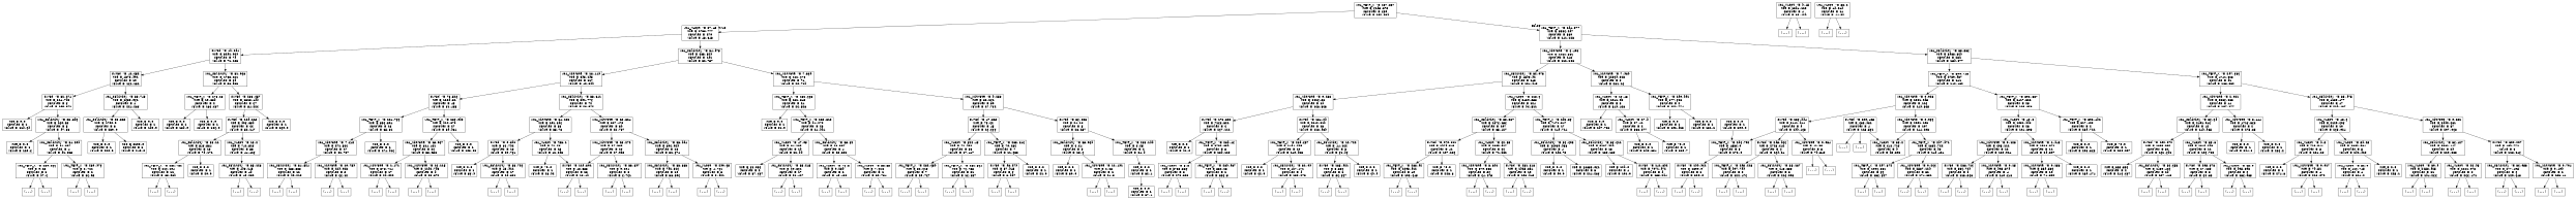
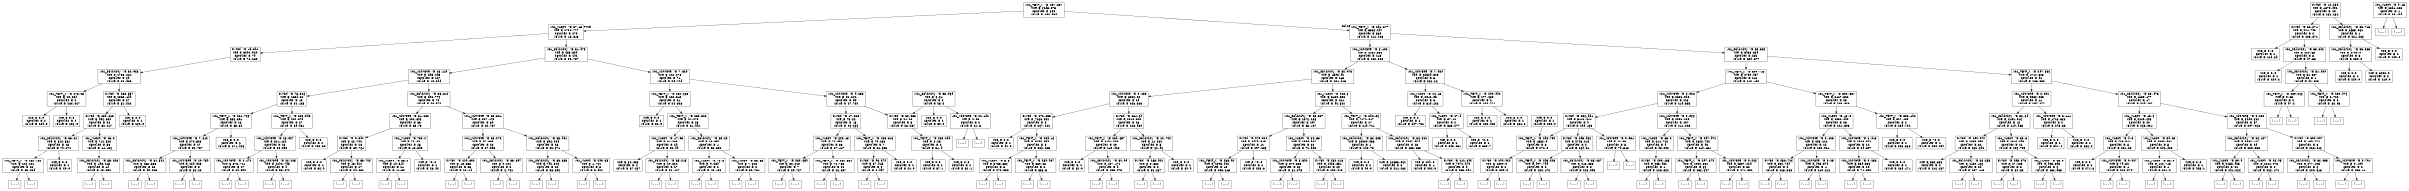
  digraph {
    fontname="DejaVu Sans Mono"
    node [fontname="DejaVu Sans Mono" shape=box]
    edge [fontname="DejaVu Sans Mono"]
    n1 [label="WOA_TEMP_K <= 287.857\nmse = 6195.375\nsamples = 650\nvalue = 102.039"]
    n2 [label="WOA_MLDpt <= 37.45\nmse = 1738.777\nsamples = 270\nvalue = 43.843"]
    n3 [label="WOA_TEMP_K <= 294.377\nmse = 5386.297\nsamples = 380\nvalue = 141.123"]
    n4 [label="SWrad <= 49.394\nmse = 3291.069\nsamples = 79\nvalue = 71.183"]
    n5 [label="WOA_Salinity <= 34.975\nmse = 683.329\nsamples = 191\nvalue = 32.757"]
    n6 [label="WOA_Nitrate <= 6.408\nmse = 6162.586\nsamples = 148\nvalue = 112.288"]
    n7 [label="WOA_Salinity <= 35.586\nmse = 3988.869\nsamples = 232\nvalue = 159.877"]
    n8 [label="SWrad <= 41.652\nmse = 4375.901\nsamples = 10\nvalue = 161.131"]
    n9 [label="WOA_Salinity <= 31.068\nmse = 1783.221\nsamples = 69\nvalue = 58.083"]
    n10 [label="WOA_Nitrate <= 18.449\nmse = 895.195\nsamples = 117\nvalue = 40.399"]
    n11 [label="WOA_Nitrate <= 7.369\nmse = 112.678\nsamples = 74\nvalue = 20.719"]
    n12 [label="SWrad <= 32.274\nmse = 214.793\nsamples = 6\nvalue = 105.871"]
    n13 [label="WOA_Salinity <= 33.743\nmse = 1653.061\nsamples = 4\nvalue = 224.286"]
    n14 [label="WOA_TEMP_K <= 278.25\nmse = 10.889\nsamples = 2\nvalue = 186.667"]
    n15 [label="SWrad <= 288.657\nmse = 1325.499\nsamples = 67\nvalue = 54.226"]
    n16 [label="mse = 0.0\nsamples = 1\nvalue = 119.69"]
    n17 [label="WOA_Salinity <= 33.896\nmse = 160.35\nsamples = 5\nvalue = 97.58"]
    n18 [label="WOA_Salinity <= 33.385\nmse = 1700.0\nsamples = 3\nvalue = 230.0"]
    n19 [label="mse = 0.0\nsamples = 1\nvalue = 190.0"]
    n20 [label="mse = 0.0\nsamples = 1\nvalue = 120.6"]
    n21 [label="WOA_Salinity <= 34.209\nmse = 34.837\nsamples = 4\nvalue = 91.825"]
    n22 [label="WOA_TEMP_K <= 280.266\nmse = 0.25\nsamples = 2\nvalue = 97.6"]
    n23 [label="WOA_TEMP_K <= 280.976\nmse = 2.722\nsamples = 2\nvalue = 86.05"]
    n24 [label="(...)"]
    n25 [label="(...)"]
    n26 [label="(...)"]
    n27 [label="(...)"]
    n28 [label="mse = 0.0\nsamples = 1\nvalue = 220.0"]
    n29 [label="mse = 3200.0\nsamples = 2\nvalue = 240.0"]
    n30 [label="mse = 0.0\nsamples = 1\nvalue = 189.0"]
    n31 [label="mse = 0.0\nsamples = 1\nvalue = 186.0"]
    n32 [label="SWrad <= 159.215\nmse = 906.859\nsamples = 66\nvalue = 52.147"]
    n33 [label="mse = 0.0\nsamples = 1\nvalue = 260.0"]
    n34 [label="WOA_Salinity <= 38.11\nmse = 546.584\nsamples = 13\nvalue = 79.171"]
    n35 [label="WOA_MLDpt <= 13.2\nmse = 741.516\nsamples = 53\nvalue = 44.426"]
    n36 [label="WOA_TEMP_K <= 282.732\nmse = 216.104\nsamples = 12\nvalue = 85.089"]
    n37 [label="mse = 0.0\nsamples = 1\nvalue = 20.0"]
    n38 [label="WOA_Salinity <= 35.128\nmse = 498.145\nsamples = 49\nvalue = 40.252"]
    n39 [label="(...)"]
    n40 [label="(...)"]
    n41 [label="WOA_MLDpt <= 9.45\nmse = 1394.123\nsamples = 4\nvalue = 80.429"]
    n42 [label="(...)"]
    n43 [label="(...)"]
    n44 [label="(...)"]
    n45 [label="(...)"]
    n46 [label="SWrad <= 78.516\nmse = 1259.31\nsamples = 45\nvalue = 61.465"]
    n47 [label="WOA_Salinity <= 33.841\nmse = 301.776\nsamples = 72\nvalue = 28.572"]
    n48 [label="WOA_TEMP_K <= 282.665\nmse = 122.343\nsamples = 24\nvalue = 26.328"]
    n49 [label="WOA_Nitrate <= 9.258\nmse = 82.261\nsamples = 50\nvalue = 17.762"]
    n50 [label="WOA_TEMP_K <= 284.766\nmse = 536.304\nsamples = 18\nvalue = 85.81"]
    n51 [label="WOA_TEMP_K <= 286.095\nmse = 912.873\nsamples = 27\nvalue = 39.984"]
    n52 [label="WOA_Nitrate <= 24.282\nmse = 101.896\nsamples = 33\nvalue = 35.78"]
    n53 [label="WOA_Nitrate <= 25.324\nmse = 387.475\nsamples = 39\nvalue = 22.737"]
    n54 [label="WOA_Nitrate <= 7.642\nmse = 271.566\nsamples = 17\nvalue = 82.737"]
    n55 [label="mse = 0.0\nsamples = 1\nvalue = 174.916"]
    n56 [label="WOA_Nitrate <= 15.067\nmse = 814.461\nsamples = 26\nvalue = 38.058"]
    n57 [label="mse = 0.0\nsamples = 1\nvalue = 103.53"]
    n58 [label="WOA_Salinity <= 34.524\nmse = 155.533\nsamples = 12\nvalue = 90.215"]
    n59 [label="WOA_Nitrate <= 10.759\nmse = 129.023\nsamples = 5\nvalue = 66.12"]
    n60 [label="(...)"]
    n61 [label="(...)"]
    n62 [label="(...)"]
    n63 [label="(...)"]
    n64 [label="WOA_Nitrate <= 1.471\nmse = 373.714\nsamples = 17\nvalue = 29.022"]
    n65 [label="WOA_Nitrate <= 16.115\nmse = 1192.793\nsamples = 9\nvalue = 53.872"]
    n66 [label="(...)"]
    n67 [label="(...)"]
    n68 [label="(...)"]
    n69 [label="(...)"]
    n70 [label="SWrad <= 0.591\nmse = 66.792\nsamples = 18\nvalue = 30.764"]
    n71 [label="WOA_MLDpt <= 753.1\nmse = 71.28\nsamples = 15\nvalue = 42.393"]
    n72 [label="WOA_Nitrate <= 25.272\nmse = 57.383\nsamples = 26\nvalue = 17.023"]
    n73 [label="WOA_Salinity <= 33.994\nmse = 806.029\nsamples = 13\nvalue = 32.674"]
    n74 [label="mse = 0.0\nsamples = 1\nvalue = 56.9"]
    n75 [label="WOA_Salinity <= 33.726\nmse = 43.911\nsamples = 17\nvalue = 29.831"]
    n76 [label="WOA_MLDpt <= 53.2\nmse = 49.349\nsamples = 14\nvalue = 44.52"]
    n77 [label="mse = -0.0\nsamples = 1\nvalue = 28.92"]
    n78 [label="(...)"]
    n79 [label="(...)"]
    n80 [label="(...)"]
    n81 [label="(...)"]
    n82 [label="SWrad <= 119.801\nmse = 48.355\nsamples = 23\nvalue = 18.49"]
    n83 [label="WOA_Salinity <= 33.897\nmse = 0.204\nsamples = 3\nvalue = 6.761"]
    n84 [label="WOA_Salinity <= 33.883\nmse = 792.316\nsamples = 10\nvalue = 38.306"]
    n85 [label="WOA_MLDpt <= 290.65\nmse = 4.761\nsamples = 3\nvalue = 5.921"]
    n86 [label="(...)"]
    n87 [label="(...)"]
    n88 [label="(...)"]
    n89 [label="(...)"]
    n90 [label="(...)"]
    n91 [label="(...)"]
    n92 [label="(...)"]
    n93 [label="(...)"]
    n94 [label="mse = 0.0\nsamples = 1\nvalue = 51.0"]
    n95 [label="WOA_TEMP_K <= 285.315\nmse = 94.275\nsamples = 23\nvalue = 24.994"]
    n96 [label="SWrad <= 47.825\nmse = 75.62\nsamples = 45\nvalue = 16.666"]
    n97 [label="SWrad <= 36.833\nmse = 24.18\nsamples = 5\nvalue = 28.257"]
    n98 [label="WOA_MLDpt <= 47.05\nmse = 84.185\nsamples = 19\nvalue = 22.99"]
    n99 [label="WOA_Salinity <= 35.62\nmse = 18.357\nsamples = 4\nvalue = 35.352"]
    n100 [label="mse = 68.056\nsamples = 2\nvalue = 37.667"]
    n101 [label="WOA_Salinity <= 35.245\nmse = 60.361\nsamples = 17\nvalue = 21.417"]
    n102 [label="WOA_MLDpt <= 76.8\nmse = 0.239\nsamples = 2\nvalue = 40.488"]
    n103 [label="WOA_MLDpt <= 58.55\nmse = 7.628\nsamples = 2\nvalue = 32.784"]
    n104 [label="(...)"]
    n105 [label="(...)"]
    n106 [label="(...)"]
    n107 [label="(...)"]
    n108 [label="(...)"]
    n109 [label="(...)"]
    n110 [label="WOA_MLDpt <= 622.45\nmse = 71.931\nsamples = 38\nvalue = 17.447"]
    n111 [label="WOA_TEMP_K <= 283.846\nmse = 70.136\nsamples = 7\nvalue = 11.633"]
    n112 [label="WOA_Salinity <= 35.069\nmse = 6.64\nsamples = 3\nvalue = 25.6"]
    n113 [label="WOA_TEMP_K <= 283.199\nmse = 6.25\nsamples = 2\nvalue = 34.9"]
    n114 [label="WOA_TEMP_K <= 282.659\nmse = 32.618\nsamples = 7\nvalue = 20.767"]
    n115 [label="WOA_TEMP_K <= 282.564\nmse = 76.755\nsamples = 31\nvalue = 16.837"]
    n116 [label="SWrad <= 98.279\nmse = 57.945\nsamples = 6\nvalue = 8.957"]
    n117 [label="mse = 0.0\nsamples = 1\nvalue = 21.0"]
    n118 [label="(...)"]
    n119 [label="(...)"]
    n120 [label="(...)"]
    n121 [label="(...)"]
    n122 [label="(...)"]
    n123 [label="(...)"]
    n124 [label="mse = 0.0\nsamples = 1\nvalue = 30.0"]
    n125 [label="WOA_Nitrate <= 11.491\nmse = 2.25\nsamples = 2\nvalue = 24.5"]
    n126 [label="mse = 0.0\nsamples = 1\nvalue = 37.4"]
    n127 [label="mse = 0.0\nsamples = 1\nvalue = 32.4"]
    n128 [label="(...)"]
    n129 [label="(...)"]
    n130 [label="WOA_Salinity <= 32.073\nmse = 4598.92\nsamples = 143\nvalue = 104.945"]
    n131 [label="WOA_Nitrate <= 7.989\nmse = 12369.313\nsamples = 5\nvalue = 281.16"]
    n132 [label="WOA_TEMP_K <= 300.743\nmse = 2730.937\nsamples = 141\nvalue = 142.482"]
    n133 [label="WOA_TEMP_K <= 297.686\nmse = 4741.825\nsamples = 91\nvalue = 188.332"]
    n134 [label="WOA_Nitrate <= 0.138\nmse = 8826.58\nsamples = 19\nvalue = 168.363"]
    n135 [label="WOA_MLDpt <= 118.6\nmse = 3430.558\nsamples = 124\nvalue = 96.511"]
    n136 [label="WOA_MLDpt <= 16.45\nmse = 2041.03\nsamples = 3\nvalue = 349.468"]
    n137 [label="WOA_TEMP_K <= 290.991\nmse = 177.688\nsamples = 2\nvalue = 121.774"]
    n138 [label="SWrad <= 172.833\nmse = 7168.321\nsamples = 6\nvalue = 267.111"]
    n139 [label="SWrad <= 184.69\nmse = 2342.312\nsamples = 13\nvalue = 118.989"]
    n140 [label="WOA_Salinity <= 35.387\nmse = 1876.156\nsamples = 107\nvalue = 85.427"]
    n141 [label="WOA_TEMP_K <= 292.56\nmse = 7471.347\nsamples = 17\nvalue = 149.714"]
    n142 [label="mse = 0.0\nsamples = 1\nvalue = 91.0"]
    n143 [label="WOA_TEMP_K <= 289.46\nmse = 3702.859\nsamples = 5\nvalue = 289.125"]
    n144 [label="WOA_TEMP_K <= 289.657\nmse = 1494.225\nsamples = 10\nvalue = 140.923"]
    n145 [label="WOA_Salinity <= 12.722\nmse = 44.162\nsamples = 3\nvalue = 61.96"]
    n146 [label="WOA_MLDpt <= 5.3\nmse = 3755.556\nsamples = 3\nvalue = 273.333"]
    n147 [label="WOA_TEMP_K <= 289.987\nmse = 552.25\nsamples = 2\nvalue = 336.5"]
    n148 [label="(...)"]
    n149 [label="(...)"]
    n150 [label="(...)"]
    n151 [label="(...)"]
    n152 [label="mse = 0.0\nsamples = 1\nvalue = 62.0"]
    n153 [label="WOA_Salinity <= 31.09\nmse = 427.471\nsamples = 9\nvalue = 155.273"]
    n154 [label="SWrad <= 185.921\nmse = 3.556\nsamples = 2\nvalue = 56.667"]
    n155 [label="mse = 0.0\nsamples = 1\nvalue = 69.9"]
    n156 [label="(...)"]
    n157 [label="(...)"]
    n158 [label="(...)"]
    n159 [label="(...)"]
    n160 [label="SWrad <= 270.811\nmse = 1979.545\nsamples = 41\nvalue = 107.286"]
    n161 [label="WOA_MLDpt <= 62.55\nmse = 1300.017\nsamples = 66\nvalue = 71.282"]
    n162 [label="WOA_Salinity <= 36.603\nmse = 12060.938\nsamples = 4\nvalue = 198.75"]
    n163 [label="WOA_Salinity <= 36.611\nmse = 5187.929\nsamples = 13\nvalue = 135.185"]
    n164 [label="WOA_TEMP_K <= 288.92\nmse = 1603.912\nsamples = 40\nvalue = 103.645"]
    n165 [label="mse = -0.0\nsamples = 1\nvalue = 223.8"]
    n166 [label="WOA_Nitrate <= 3.391\nmse = 870.583\nsamples = 56\nvalue = 64.275"]
    n167 [label="SWrad <= 231.648\nmse = 1925.834\nsamples = 10\nvalue = 108.945"]
    n168 [label="(...)"]
    n169 [label="(...)"]
    n170 [label="(...)"]
    n171 [label="(...)"]
    n172 [label="(...)"]
    n173 [label="(...)"]
    n174 [label="mse = 0.0\nsamples = 1\nvalue = 90.0"]
    n175 [label="mse = 11853.061\nsamples = 3\nvalue = 214.286"]
    n176 [label="mse = 129.0\nsamples = 4\nvalue = 101.0"]
    n177 [label="SWrad <= 141.892\nmse = 7071.972\nsamples = 9\nvalue = 155.294"]
    n178 [label="(...)"]
    n179 [label="(...)"]
    n180 [label="mse = 0.0\nsamples = 1\nvalue = 297.722"]
    n181 [label="WOA_MLDpt <= 17.9\nmse = 57.41\nsamples = 2\nvalue = 388.277"]
    n182 [label="mse = 0.0\nsamples = 1\nvalue = 102.923"]
    n183 [label="mse = 0.0\nsamples = 1\nvalue = 131.2"]
    n184 [label="mse = 0.0\nsamples = 1\nvalue = 395.854"]
    n185 [label="mse = -0.0\nsamples = 1\nvalue = 380.7"]
    n186 [label="WOA_Nitrate <= 0.028\nmse = 2581.095\nsamples = 116\nvalue = 149.365"]
    n187 [label="WOA_TEMP_K <= 302.337\nmse = 2417.322\nsamples = 25\nvalue = 115.828"]
    n188 [label="WOA_Nitrate <= 2.021\nmse = 3386.883\nsamples = 44\nvalue = 157.177"]
    n189 [label="WOA_Salinity <= 35.975\nmse = 4155.477\nsamples = 47\nvalue = 219.487"]
    n190 [label="SWrad <= 236.994\nmse = 5441.944\nsamples = 9\nvalue = 199.463"]
    n191 [label="WOA_Nitrate <= 0.066\nmse = 2001.103\nsamples = 107\nvalue = 144.203"]
    n192 [label="WOA_MLDpt <= 46.3\nmse = 1051.998\nsamples = 23\nvalue = 104.303"]
    n193 [label="WOA_TEMP_K <= 302.492\nmse = 317.405\nsamples = 2\nvalue = 239.721"]
    n194 [label="WOA_TEMP_K <= 296.702\nmse = 4536.0\nsamples = 3\nvalue = 272.0"]
    n195 [label="SWrad <= 295.966\nmse = 2713.642\nsamples = 6\nvalue = 169.24"]
    n196 [label="WOA_Nitrate <= 0.034\nmse = 41.35\nsamples = 5\nvalue = 79.545"]
    n197 [label="WOA_MLDpt <= 35.2\nmse = 641.716\nsamples = 9\nvalue = 95.302"]
    n198 [label="WOA_TEMP_K <= 297.971\nmse = 1862.722\nsamples = 98\nvalue = 149.454"]
    n199 [label="SWrad <= 199.961\nmse = 1800.0\nsamples = 2\nvalue = 320.0"]
    n200 [label="WOA_TEMP_K <= 295.213\nmse = 907.799\nsamples = 3\nvalue = 122.476"]
    n201 [label="WOA_Salinity <= 35.187\nmse = 145.838\nsamples = 3\nvalue = 216.003"]
    n202 [label="mse = 0.0\nsamples = 1\nvalue = 200.0"]
    n203 [label="(...)"]
    n204 [label="(...)"]
    n205 [label="(...)"]
    n206 [label="(...)"]
    n207 [label="(...)"]
    n208 [label="(...)"]
    n209 [label="SWrad <= 200.485\nmse = 683.981\nsamples = 4\nvalue = 115.561"]
    n210 [label="WOA_TEMP_K <= 297.872\nmse = 1006.581\nsamples = 66\nvalue = 136.627"]
    n211 [label="WOA_Nitrate <= 0.266\nmse = 2587.129\nsamples = 32\nvalue = 174.851"]
    n212 [label="(...)"]
    n213 [label="(...)"]
    n214 [label="(...)"]
    n215 [label="(...)"]
    n216 [label="(...)"]
    n217 [label="(...)"]
    n218 [label="(...)"]
    n219 [label="(...)"]
    n220 [label="WOA_Nitrate <= 0.123\nmse = 605.111\nsamples = 12\nvalue = 120.014"]
    n221 [label="WOA_Nitrate <= 1.943\nmse = 1018.071\nsamples = 11\nvalue = 89.307"]
    n222 [label="mse = 0.0\nsamples = 1\nvalue = 208.863"]
    n223 [label="mse = -0.0\nsamples = 1\nvalue = 250.007"]
    n224 [label="SWrad <= 238.716\nmse = 336.769\nsamples = 8\nvalue = 113.568"]
    n225 [label="WOA_Nitrate <= 0.15\nmse = 905.379\nsamples = 4\nvalue = 140.641"]
    n226 [label="WOA_Nitrate <= 0.158\nmse = 359.586\nsamples = 10\nvalue = 74.552"]
    n227 [label="mse = 0.0\nsamples = 1\nvalue = 139.474"]
    n228 [label="(...)"]
    n229 [label="(...)"]
    n230 [label="(...)"]
    n231 [label="(...)"]
    n232 [label="(...)"]
    n233 [label="(...)"]
    n234 [label="WOA_Salinity <= 36.69\nmse = 2401.046\nsamples = 42\nvalue = 149.985"]
    n235 [label="WOA_Nitrate <= 3.444\nmse = 4716.368\nsamples = 2\nvalue = 275.85"]
    n236 [label="WOA_MLDpt <= 43.6\nmse = 2120.606\nsamples = 10\nvalue = 265.024"]
    n237 [label="WOA_Nitrate <= 0.232\nmse = 3990.681\nsamples = 37\nvalue = 207.068"]
    n238 [label="SWrad <= 102.572\nmse = 1855.002\nsamples = 31\nvalue = 162.691"]
    n239 [label="WOA_MLDpt <= 55.8\nmse = 1842.293\nsamples = 11\nvalue = 106.783"]
    n240 [label="mse = 0.0\nsamples = 1\nvalue = 394.8"]
    n241 [label="mse = 0.0\nsamples = 1\nvalue = 236.2"]
    n242 [label="mse = 355.556\nsamples = 2\nvalue = 246.667"]
    n243 [label="WOA_Salinity <= 36.653\nmse = 1480.426\nsamples = 29\nvalue = 157.443"]
    n244 [label="SWrad <= 205.678\nmse = 27.183\nsamples = 5\nvalue = 62.83"]
    n245 [label="WOA_MLDpt <= 65.0\nmse = 905.803\nsamples = 6\nvalue = 136.085"]
    n246 [label="(...)"]
    n247 [label="(...)"]
    n248 [label="(...)"]
    n249 [label="(...)"]
    n250 [label="(...)"]
    n251 [label="(...)"]
    n252 [label="WOA_MLDpt <= 9.5\nmse = 713.544\nsamples = 5\nvalue = 234.28"]
    n253 [label="WOA_MLDpt <= 59.25\nmse = 1801.084\nsamples = 5\nvalue = 291.925"]
    n254 [label="WOA_Salinity <= 36.427\nmse = 3381.447\nsamples = 29\nvalue = 220.383"]
-   n255 [label="SWrad <= 302.207\nmse = 409.771\nvalue = 8\nvalue = 128.846"]
+   n255 [label="SWrad <= 302.207\nmse = 409.771\nsamples = 8\nvalue = 128.846"]
    n256 [label="mse = 0.0\nsamples = 1\nvalue = 274.8"]
    n257 [label="WOA_Nitrate <= 0.017\nmse = 79.52\nsamples = 4\nvalue = 218.072"]
    n258 [label="WOA_MLDpt <= 56.0\nmse = 416.743\nsamples = 4\nvalue = 314.2"]
-   n259 [label="mse = 0.0\nsamples = 1\nvalue = 225.1"]
+   n259 [label="mse = 0.0\nsamples = 1\nvalue = 925.1"]
    n260 [label="(...)"]
    n261 [label="(...)"]
    n262 [label="(...)"]
    n263 [label="(...)"]
    n264 [label="WOA_MLDpt <= 30.9\nmse = 2158.925\nsamples = 21\nvalue = 194.266"]
    n265 [label="WOA_MLDpt <= 26.95\nmse = 2211.073\nsamples = 8\nvalue = 266.471"]
    n266 [label="WOA_Salinity <= 36.053\nmse = 277.405\nsamples = 6\nvalue = 120.648"]
    n267 [label="WOA_Nitrate <= 0.704\nmse = 0.409\nsamples = 2\nvalue = 153.44"]
    n268 [label="(...)"]
    n269 [label="(...)"]
    n270 [label="(...)"]
    n271 [label="(...)"]
    n272 [label="(...)"]
    n273 [label="(...)"]
    n274 [label="(...)"]
    n275 [label="(...)"]
    n1 -> n2 [headlabel=True labelangle=45 labeldistance=2.5]
    n1 -> n3 [headlabel=False labelangle=-45 labeldistance=2.5]
    n2 -> n4
    n2 -> n5
    n3 -> n6
    n3 -> n7
-   n4 -> n8
    n4 -> n9
    n5 -> n10
    n5 -> n11
    n6 -> n130
    n6 -> n131
    n7 -> n132
    n7 -> n133
    n8 -> n12
    n8 -> n13
    n9 -> n14
    n9 -> n15
    n10 -> n46
    n10 -> n47
    n11 -> n48
    n11 -> n49
    n12 -> n16
    n12 -> n17
    n13 -> n18
    n13 -> n19
    n14 -> n30
    n14 -> n31
    n15 -> n32
    n15 -> n33
    n17 -> n20
    n17 -> n21
    n18 -> n28
    n18 -> n29
    n21 -> n22
    n21 -> n23
    n22 -> n24
    n22 -> n25
    n23 -> n26
    n23 -> n27
    n32 -> n34
    n32 -> n35
    n34 -> n36
    n34 -> n37
    n35 -> n38
    n36 -> n39
    n36 -> n40
    n38 -> n44
    n38 -> n45
    n41 -> n42
    n41 -> n43
    n46 -> n50
    n46 -> n51
    n47 -> n52
    n47 -> n53
    n48 -> n94
    n48 -> n95
    n49 -> n96
    n49 -> n97
    n50 -> n54
    n50 -> n55
    n51 -> n56
    n51 -> n57
    n52 -> n70
    n52 -> n71
    n53 -> n72
    n53 -> n73
    n54 -> n58
    n54 -> n59
    n56 -> n64
    n56 -> n65
    n58 -> n60
    n58 -> n61
    n59 -> n62
    n59 -> n63
    n64 -> n66
    n64 -> n67
    n65 -> n68
    n65 -> n69
    n70 -> n74
    n70 -> n75
-   n71 -> n82
+   n71 -> n76
    n71 -> n77
    n72 -> n82
    n72 -> n83
    n73 -> n84
    n73 -> n85
    n75 -> n78
    n75 -> n79
    n76 -> n80
    n76 -> n81
    n82 -> n86
    n82 -> n87
    n83 -> n88
    n83 -> n89
    n84 -> n90
    n84 -> n91
    n85 -> n92
    n85 -> n93
    n95 -> n98
    n95 -> n99
    n96 -> n110
    n96 -> n111
-   n97 -> n112
+   n112 -> n97
    n97 -> n113
    n98 -> n100
    n98 -> n101
    n99 -> n102
    n99 -> n103
    n101 -> n104
    n101 -> n105
    n102 -> n106
    n102 -> n107
    n103 -> n108
    n103 -> n109
    n110 -> n114
    n110 -> n115
    n111 -> n116
    n111 -> n117
    n112 -> n124
    n112 -> n125
-   n127 -> n126
+   n113 -> n126
    n113 -> n127
    n114 -> n118
    n114 -> n119
    n115 -> n120
    n115 -> n121
    n116 -> n122
    n116 -> n123
    n125 -> n128
    n125 -> n129
    n130 -> n134
    n130 -> n135
    n131 -> n136
    n131 -> n137
    n132 -> n186
    n132 -> n187
    n133 -> n188
    n133 -> n189
    n134 -> n138
    n134 -> n139
    n135 -> n140
    n135 -> n141
    n136 -> n180
    n136 -> n181
    n137 -> n182
    n137 -> n183
    n138 -> n142
    n138 -> n143
    n139 -> n144
    n139 -> n145
    n140 -> n160
    n140 -> n161
    n141 -> n162
    n141 -> n163
    n143 -> n146
    n143 -> n147
    n144 -> n152
    n144 -> n153
    n145 -> n154
    n145 -> n155
    n146 -> n148
    n146 -> n149
    n147 -> n150
    n147 -> n151
    n153 -> n156
    n153 -> n157
    n154 -> n158
    n154 -> n159
    n160 -> n164
    n160 -> n165
    n161 -> n166
    n161 -> n167
    n162 -> n174
    n162 -> n175
    n163 -> n176
    n163 -> n177
    n164 -> n168
    n164 -> n169
    n166 -> n170
    n166 -> n171
    n167 -> n172
    n167 -> n173
    n177 -> n178
    n177 -> n179
    n181 -> n184
    n181 -> n185
    n186 -> n190
    n186 -> n191
    n187 -> n192
    n187 -> n193
    n188 -> n234
    n188 -> n235
    n189 -> n236
    n189 -> n237
    n190 -> n194
    n190 -> n195
    n190 -> n196
    n191 -> n197
    n191 -> n198
    n192 -> n220
    n192 -> n221
    n193 -> n222
    n193 -> n223
    n194 -> n199
    n195 -> n200
    n195 -> n201
    n196 -> n214
    n196 -> n215
-   n209 -> n197
+   n197 -> n209
    n198 -> n210
    n198 -> n211
    n199 -> n203
    n199 -> n204
    n200 -> n205
    n200 -> n206
    n201 -> n207
    n201 -> n208
    n202 -> n194
    n209 -> n212
    n209 -> n213
    n210 -> n216
    n210 -> n217
    n211 -> n218
    n211 -> n219
    n220 -> n224
    n220 -> n225
    n221 -> n226
    n221 -> n227
    n224 -> n228
    n224 -> n229
    n225 -> n230
    n225 -> n231
    n226 -> n232
    n226 -> n233
    n234 -> n238
    n234 -> n239
    n235 -> n240
    n235 -> n241
    n236 -> n252
    n236 -> n253
    n237 -> n254
    n237 -> n255
    n238 -> n242
    n238 -> n243
    n239 -> n244
    n239 -> n245
    n243 -> n246
    n243 -> n247
    n244 -> n248
    n244 -> n249
    n245 -> n250
    n245 -> n251
    n252 -> n256
    n252 -> n257
    n253 -> n258
    n253 -> n259
    n254 -> n264
    n254 -> n265
    n255 -> n266
    n255 -> n267
    n257 -> n260
    n257 -> n261
    n258 -> n262
    n258 -> n263
    n264 -> n268
    n264 -> n269
    n265 -> n270
    n265 -> n271
    n266 -> n272
    n266 -> n273
    n267 -> n274
    n267 -> n275
  }
